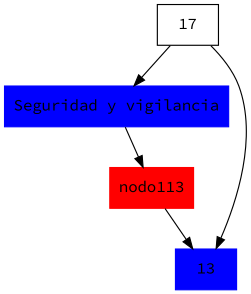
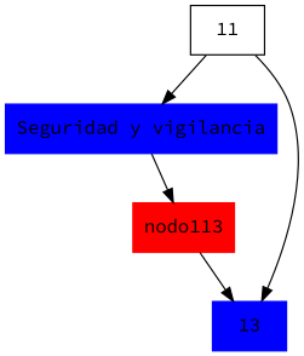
  digraph {
    compound=true
    concentrate=true
    fontname="Source Code Pro"
    node [shape=box fontname="Source Code Pro" color=blue style=filled]
    edge [fontname="Source Code Pro"]
-   n1 [label=17 color="" style=""]
+   n1 [label=11 color="" style=""]
    n2 [label="Seguridad y vigilancia"]
    n3 [label=13]
    nodo113 [color=red shape=polygon]
    n1 -> n2
    n1 -> n3
    n2 -> nodo113
    nodo113 -> n3
  }
